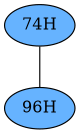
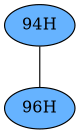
  graph {
    node [fillcolor="#66B3FF" style=radial]
-   "94H" [label="74H"]
+   "94H"
    "96H"
    "94H" -- "96H" [penwidth=1]
  }
